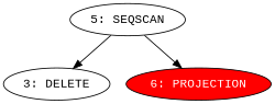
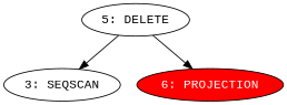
  digraph {
    fontname="Liberation Mono"
    node [fontname="Liberation Mono"]
    edge [fontname="Liberation Mono"]
-   n1 [label="3: DELETE"]
+   n1 [label="3: SEQSCAN"]
    n2 [fillcolor=red fontcolor=white label="6: PROJECTION" style=filled]
-   n3 [label="5: SEQSCAN"]
+   n3 [label="5: DELETE"]
    n3 -> n1
    n3 -> n2
  }
